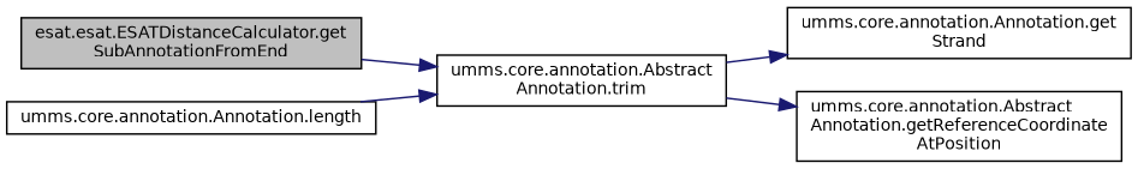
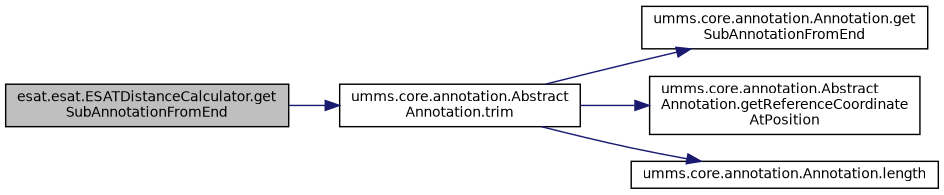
  digraph {
    rankdir=LR
    node [color=black fillcolor=white fontname=Helvetica fontsize=10 shape=record style=filled]
    edge [color=midnightblue fontname=Helvetica fontsize=10 labelfontname=Helvetica labelfontsize=10 style=solid]
    n1 [fillcolor=grey75 fontcolor=black height=0.2 label="esat.esat.ESATDistanceCalculator.get\lSubAnnotationFromEnd" width=0.4]
    n2 [height=0.2 label="umms.core.annotation.Abstract\lAnnotation.trim" width=0.4]
-   n3 [height=0.2 label="umms.core.annotation.Annotation.get\lStrand" width=0.4]
+   n3 [height=0.2 label="umms.core.annotation.Annotation.get\lSubAnnotationFromEnd" width=0.4]
    n4 [height=0.2 label="umms.core.annotation.Abstract\lAnnotation.getReferenceCoordinate\lAtPosition" width=0.4]
    n5 [height=0.2 label="umms.core.annotation.Annotation.length" width=0.4]
    n1 -> n2
    n2 -> n3
    n2 -> n4
-   n5 -> n2
+   n2 -> n5
  }
